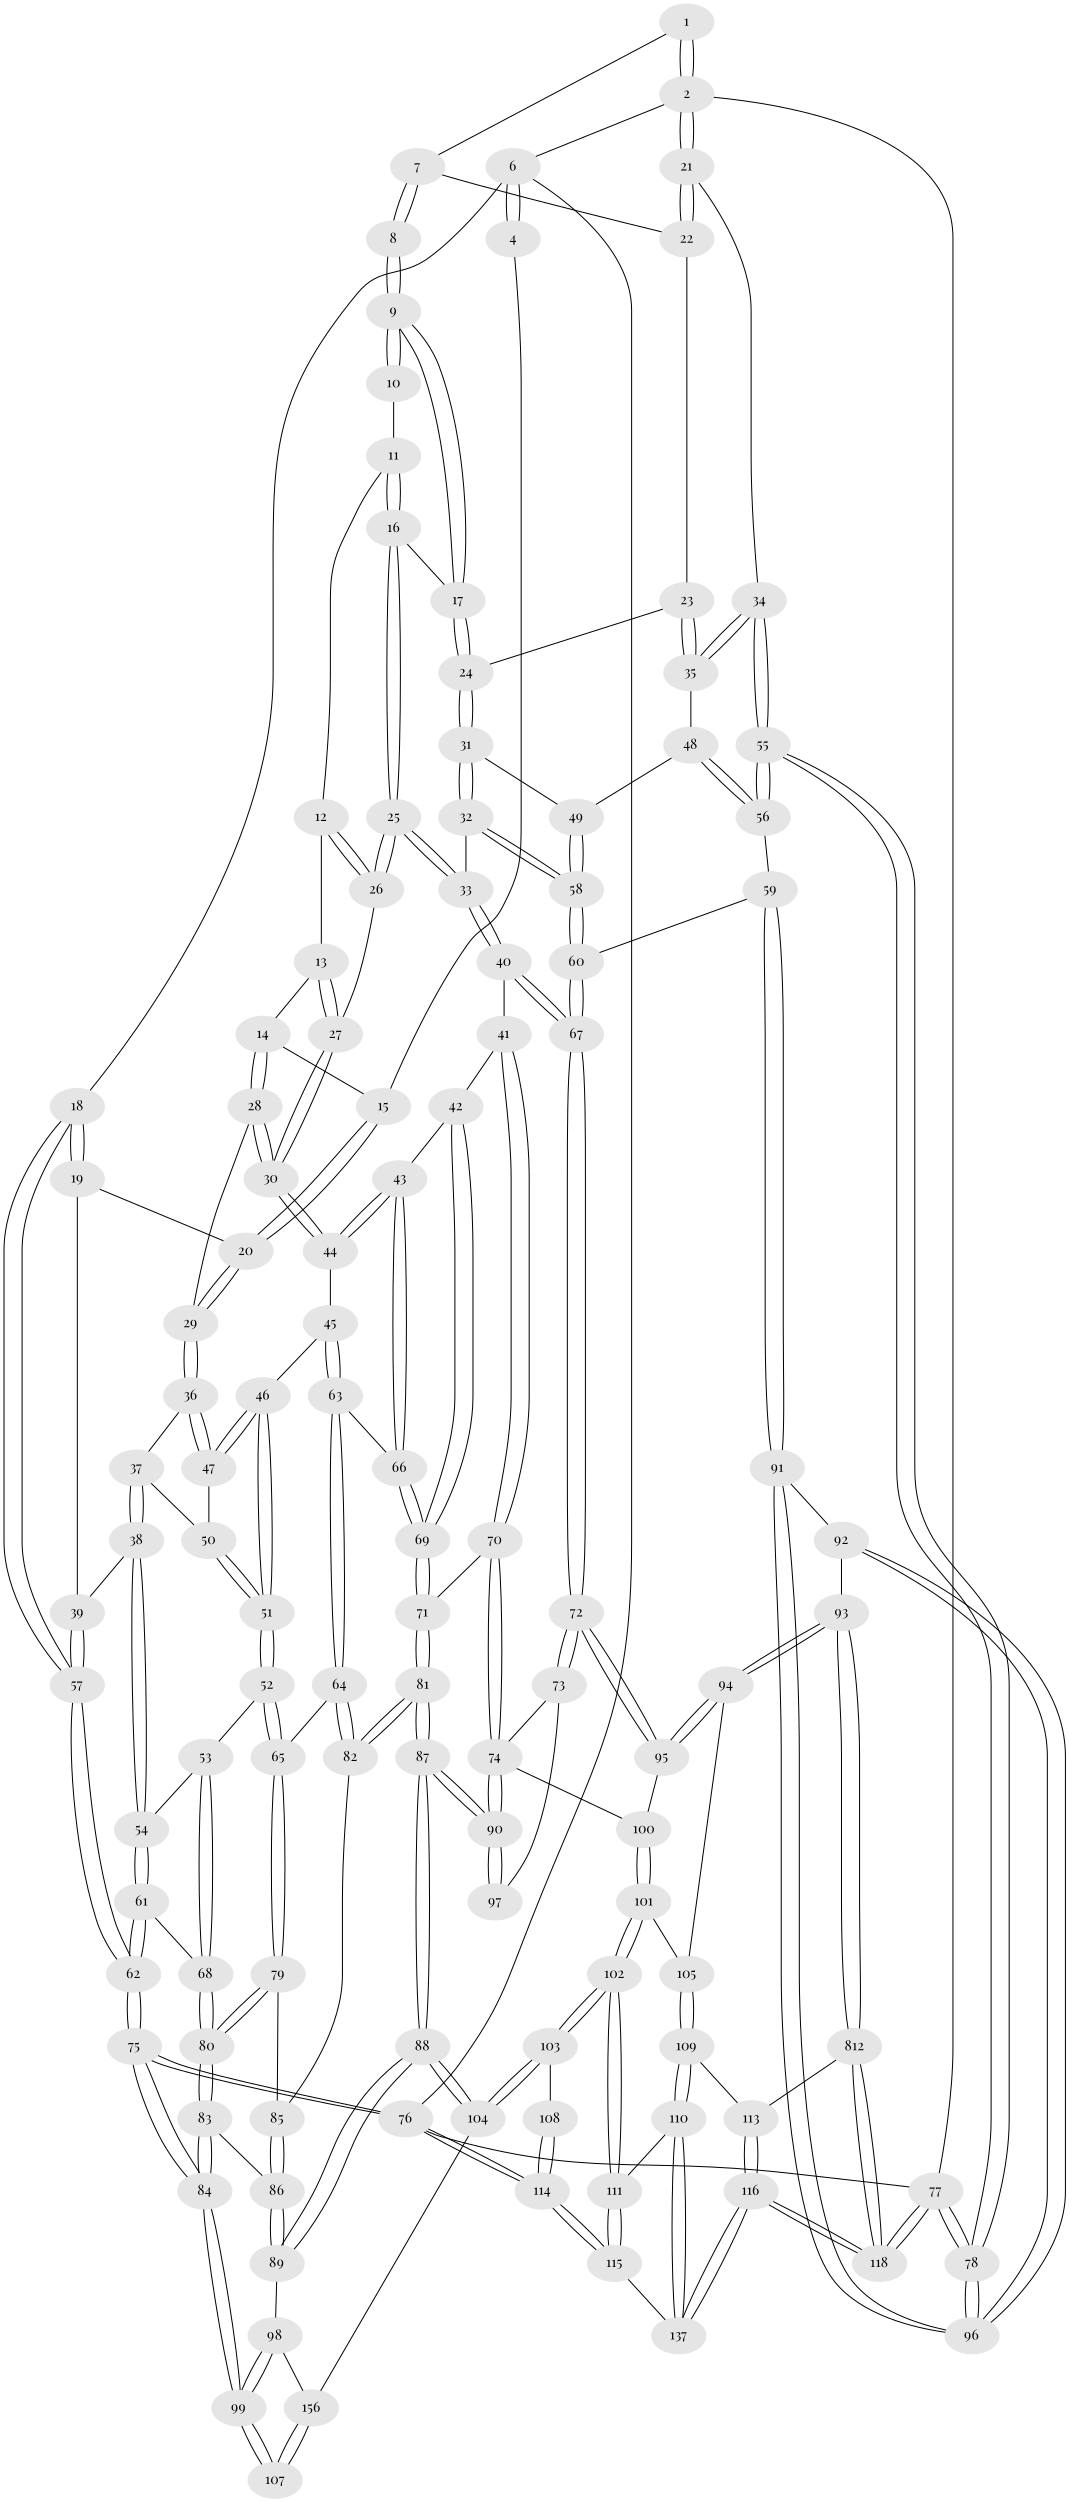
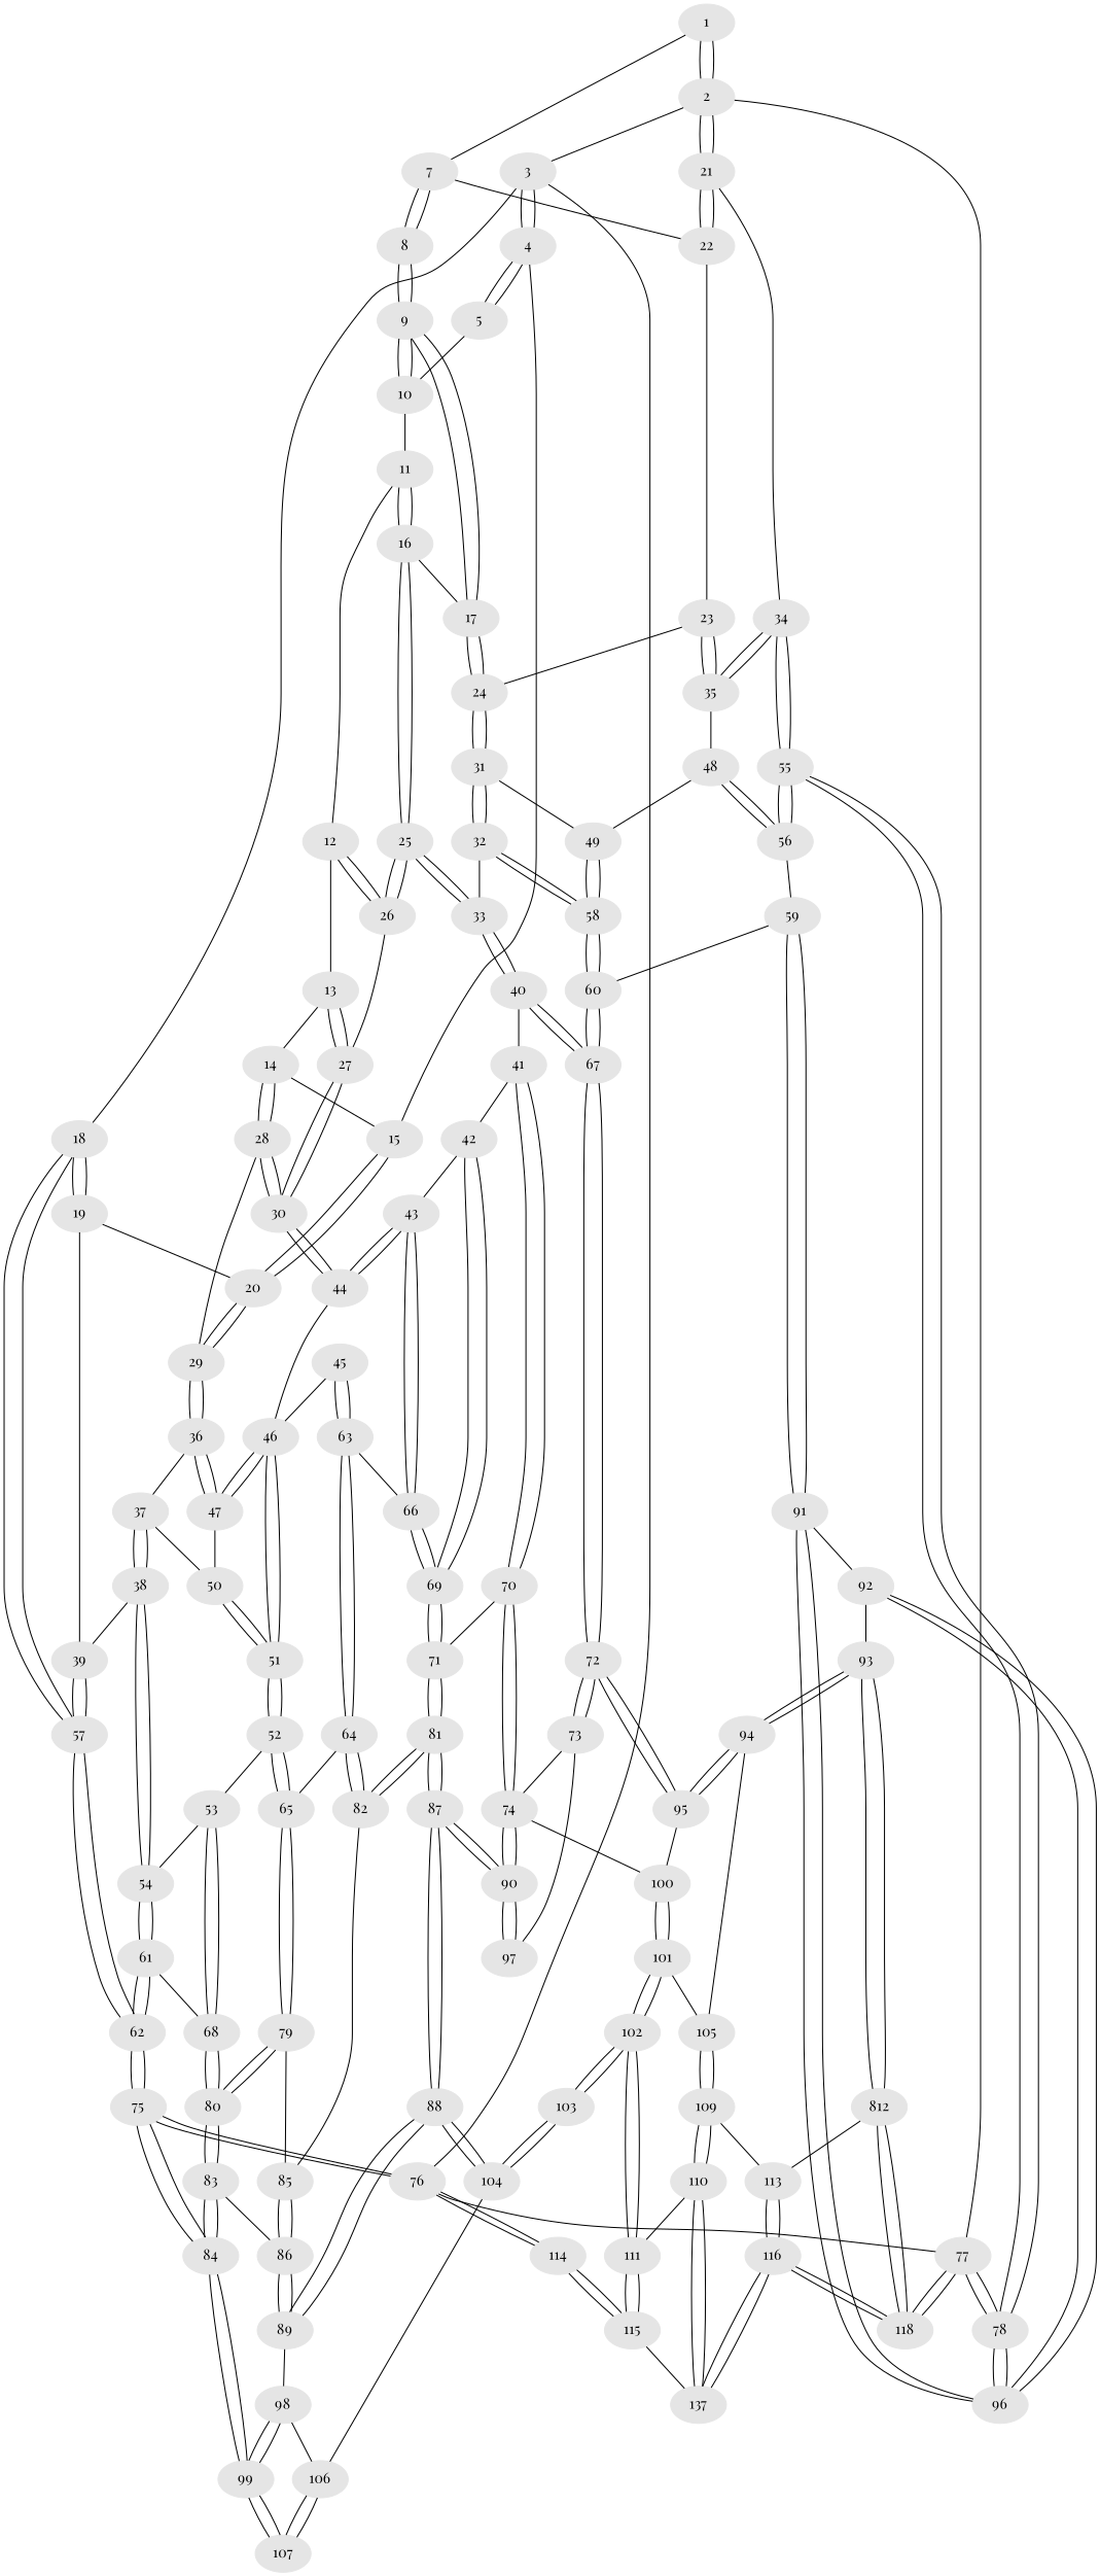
  graph {
    fontname="Playfair Display"
    node [color=gray90 fontname="Playfair Display" style=filled]
    edge [fontname="Playfair Display"]
    1
    2
    7
-   3 [label=6]
+   3
    21
    77
    8
    22
    4
    18
    76
    34
    78
    118
+   5
    15
    19
    57
    114
    10
    20
    11
    9
    23
    17
    24
    12
    16
    13
    26
    25
    14
    27
    28
    30
    29
    33
    31
    39
    62
    36
    35
    55
    48
    32
    49
    40
    44
    37
    47
    45
    58
    60
    41
    67
    56
    38
    50
    54
    51
    61
    42
    70
    72
    43
    69
    71
    74
    66
    46
    63
    64
    52
    59
    53
    65
    68
    79
    80
    96
    91
    75
    92
    84
    82
    85
    73
    95
    83
    81
    90
    100
    87
    97
    99
    115
    86
    88
    89
    107
    98
    104
-   106 [label=156]
+   106
    93
    94
    n106 [label=812]
    105
    113
    109
    101
    102
    103
    111
-   108
    110
    n116 [label=137]
    116
    1 -- 2
    1 -- 2
    1 -- 7
    2 -- 3
    2 -- 21
    2 -- 21
    2 -- 77
    7 -- 8
    7 -- 8
    7 -- 22
    3 -- 4
    3 -- 4
    3 -- 18
    3 -- 76
    21 -- 22
    21 -- 22
    21 -- 34
    77 -- 78
    77 -- 78
    77 -- 118
    77 -- 118
    8 -- 9
    8 -- 9
    22 -- 23
+   4 -- 5
+   4 -- 5
    4 -- 15
    18 -- 19
    18 -- 19
    18 -- 57
    18 -- 57
    76 -- 77
    76 -- 114
    76 -- 114
    34 -- 35
    34 -- 35
    34 -- 55
    34 -- 55
    78 -- 96
    78 -- 96
+   5 -- 10
    15 -- 20
    15 -- 20
    19 -- 20
    19 -- 39
    57 -- 62
    57 -- 62
    114 -- 115
    114 -- 115
    10 -- 11
    20 -- 29
    20 -- 29
    11 -- 12
    11 -- 16
    11 -- 16
    9 -- 10
    9 -- 10
    9 -- 17
    9 -- 17
    23 -- 24
    23 -- 35
    23 -- 35
    17 -- 24
    17 -- 24
    24 -- 31
    24 -- 31
    12 -- 13
    12 -- 26
    12 -- 26
    16 -- 17
    16 -- 25
    16 -- 25
    13 -- 14
    13 -- 27
    13 -- 27
    26 -- 27
    25 -- 26
    25 -- 26
    25 -- 33
    25 -- 33
    14 -- 15
    14 -- 28
    14 -- 28
    27 -- 30
    27 -- 30
    28 -- 30
    28 -- 30
    28 -- 29
    30 -- 44
    30 -- 44
    29 -- 36
    29 -- 36
    33 -- 40
    33 -- 40
    31 -- 32
    31 -- 32
    31 -- 49
    39 -- 57
    39 -- 57
    62 -- 75
    62 -- 75
    36 -- 37
    36 -- 47
    36 -- 47
    35 -- 48
    55 -- 78
    55 -- 78
    55 -- 56
    55 -- 56
    48 -- 49
    48 -- 56
    48 -- 56
    32 -- 33
    32 -- 58
    32 -- 58
    49 -- 58
    49 -- 58
    40 -- 41
    40 -- 67
    40 -- 67
-   44 -- 45
+   44 -- 46
    37 -- 38
    37 -- 38
    37 -- 50
    47 -- 50
    45 -- 46
    45 -- 63
    45 -- 63
    58 -- 60
    58 -- 60
    60 -- 67
    60 -- 67
    41 -- 42
    41 -- 70
    41 -- 70
    67 -- 72
    67 -- 72
    56 -- 59
    38 -- 39
    38 -- 54
    38 -- 54
    50 -- 51
    50 -- 51
    54 -- 61
    54 -- 61
    51 -- 52
    51 -- 52
    61 -- 62
    61 -- 62
    61 -- 68
    42 -- 43
    42 -- 69
    42 -- 69
    70 -- 71
    70 -- 74
    70 -- 74
    72 -- 73
    72 -- 73
    72 -- 95
    72 -- 95
    43 -- 44
    43 -- 44
    43 -- 66
    43 -- 66
    69 -- 71
    69 -- 71
    71 -- 81
    71 -- 81
    74 -- 90
    74 -- 90
    74 -- 100
    66 -- 69
    66 -- 69
    46 -- 47
    46 -- 47
    46 -- 51
    46 -- 51
    63 -- 66
    63 -- 64
    63 -- 64
    64 -- 65
    64 -- 82
    64 -- 82
    52 -- 53
    52 -- 65
    52 -- 65
    59 -- 60
    59 -- 91
    59 -- 91
    53 -- 54
    53 -- 68
    53 -- 68
    65 -- 79
    65 -- 79
    68 -- 80
    68 -- 80
    79 -- 80
    79 -- 80
    79 -- 85
    80 -- 83
    80 -- 83
    91 -- 96
    91 -- 96
    91 -- 92
    75 -- 76
    75 -- 76
    75 -- 84
    75 -- 84
    92 -- 96
    92 -- 96
    92 -- 93
    84 -- 99
    84 -- 99
    82 -- 85
    85 -- 86
    85 -- 86
    73 -- 74
    73 -- 97
    95 -- 100
    83 -- 84
    83 -- 84
    83 -- 86
    81 -- 82
    81 -- 82
    81 -- 87
    81 -- 87
    90 -- 97
    90 -- 97
    100 -- 101
    100 -- 101
    87 -- 90
    87 -- 90
    87 -- 88
    87 -- 88
    99 -- 107
    99 -- 107
    115 -- n116
    86 -- 89
    86 -- 89
    88 -- 89
    88 -- 89
    88 -- 104
    88 -- 104
    89 -- 98
    98 -- 99
    98 -- 99
    98 -- 106
    104 -- 106
    106 -- 107
    106 -- 107
    93 -- 94
    93 -- 94
    93 -- n106
    93 -- n106
    94 -- 95
    94 -- 95
    94 -- 105
    n106 -- 118
    n106 -- 118
    n106 -- 113
    105 -- 109
    105 -- 109
    113 -- 116
    113 -- 116
    109 -- 113
    109 -- 110
    109 -- 110
    101 -- 105
    101 -- 102
    101 -- 102
    102 -- 103
    102 -- 103
    102 -- 111
    102 -- 111
    103 -- 104
    103 -- 104
-   103 -- 108
    111 -- 115
    111 -- 115
-   108 -- 114
-   108 -- 114
    110 -- 111
    110 -- n116
    110 -- n116
    116 -- 118
    116 -- 118
    116 -- n116
    116 -- n116
  }
